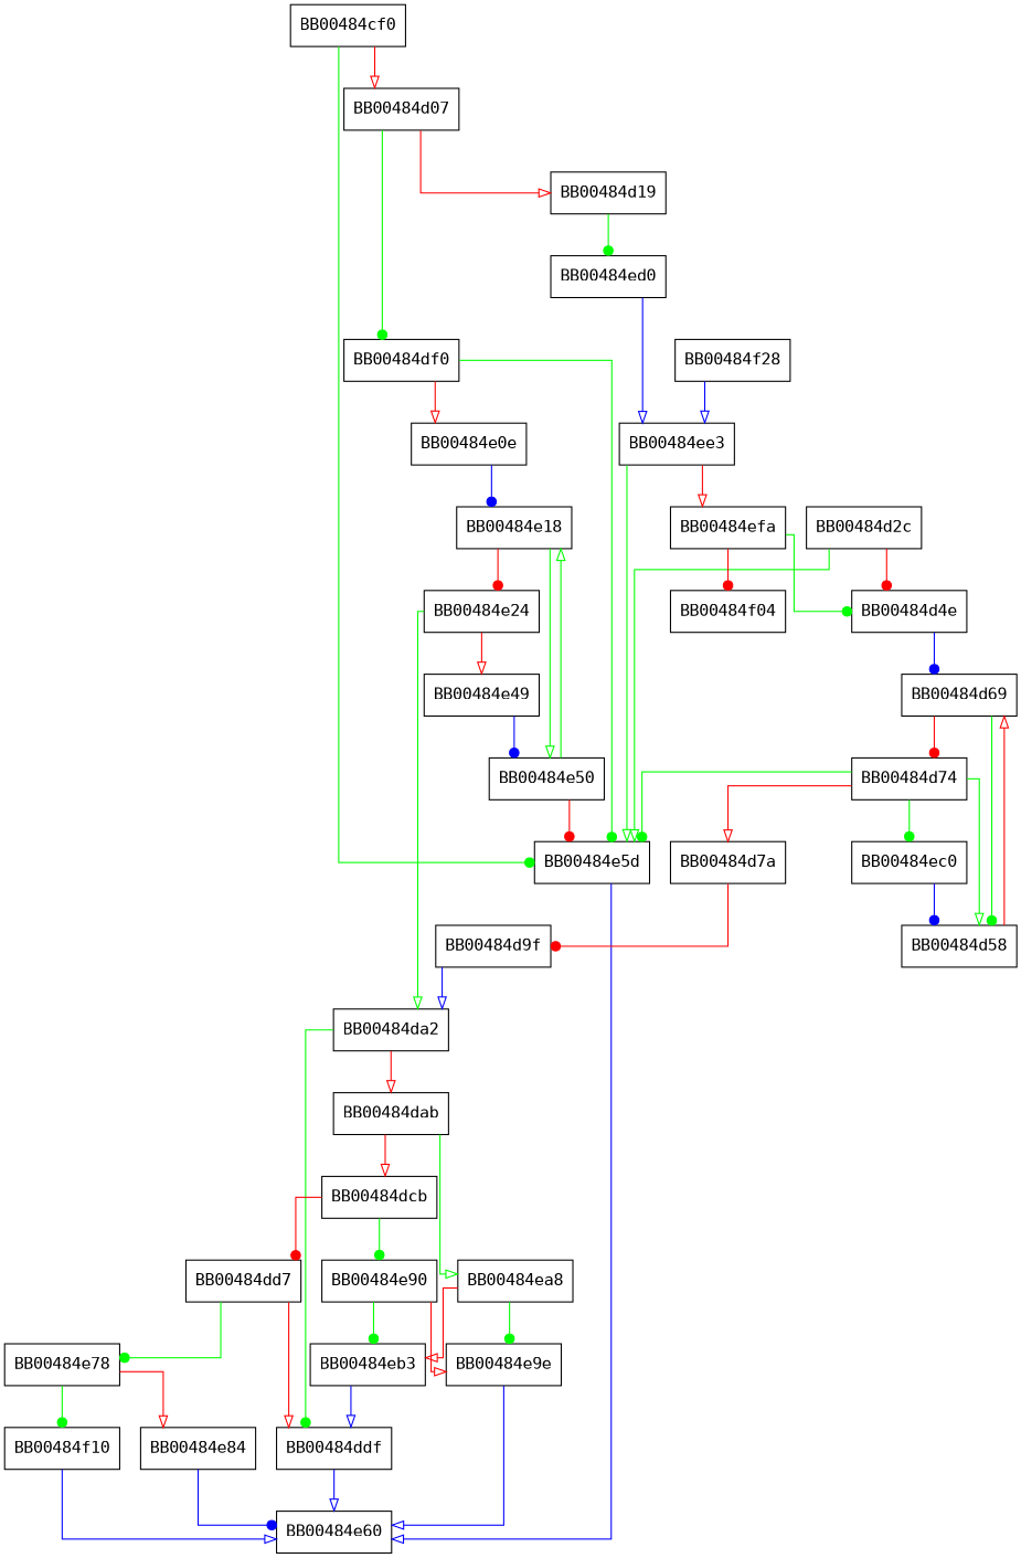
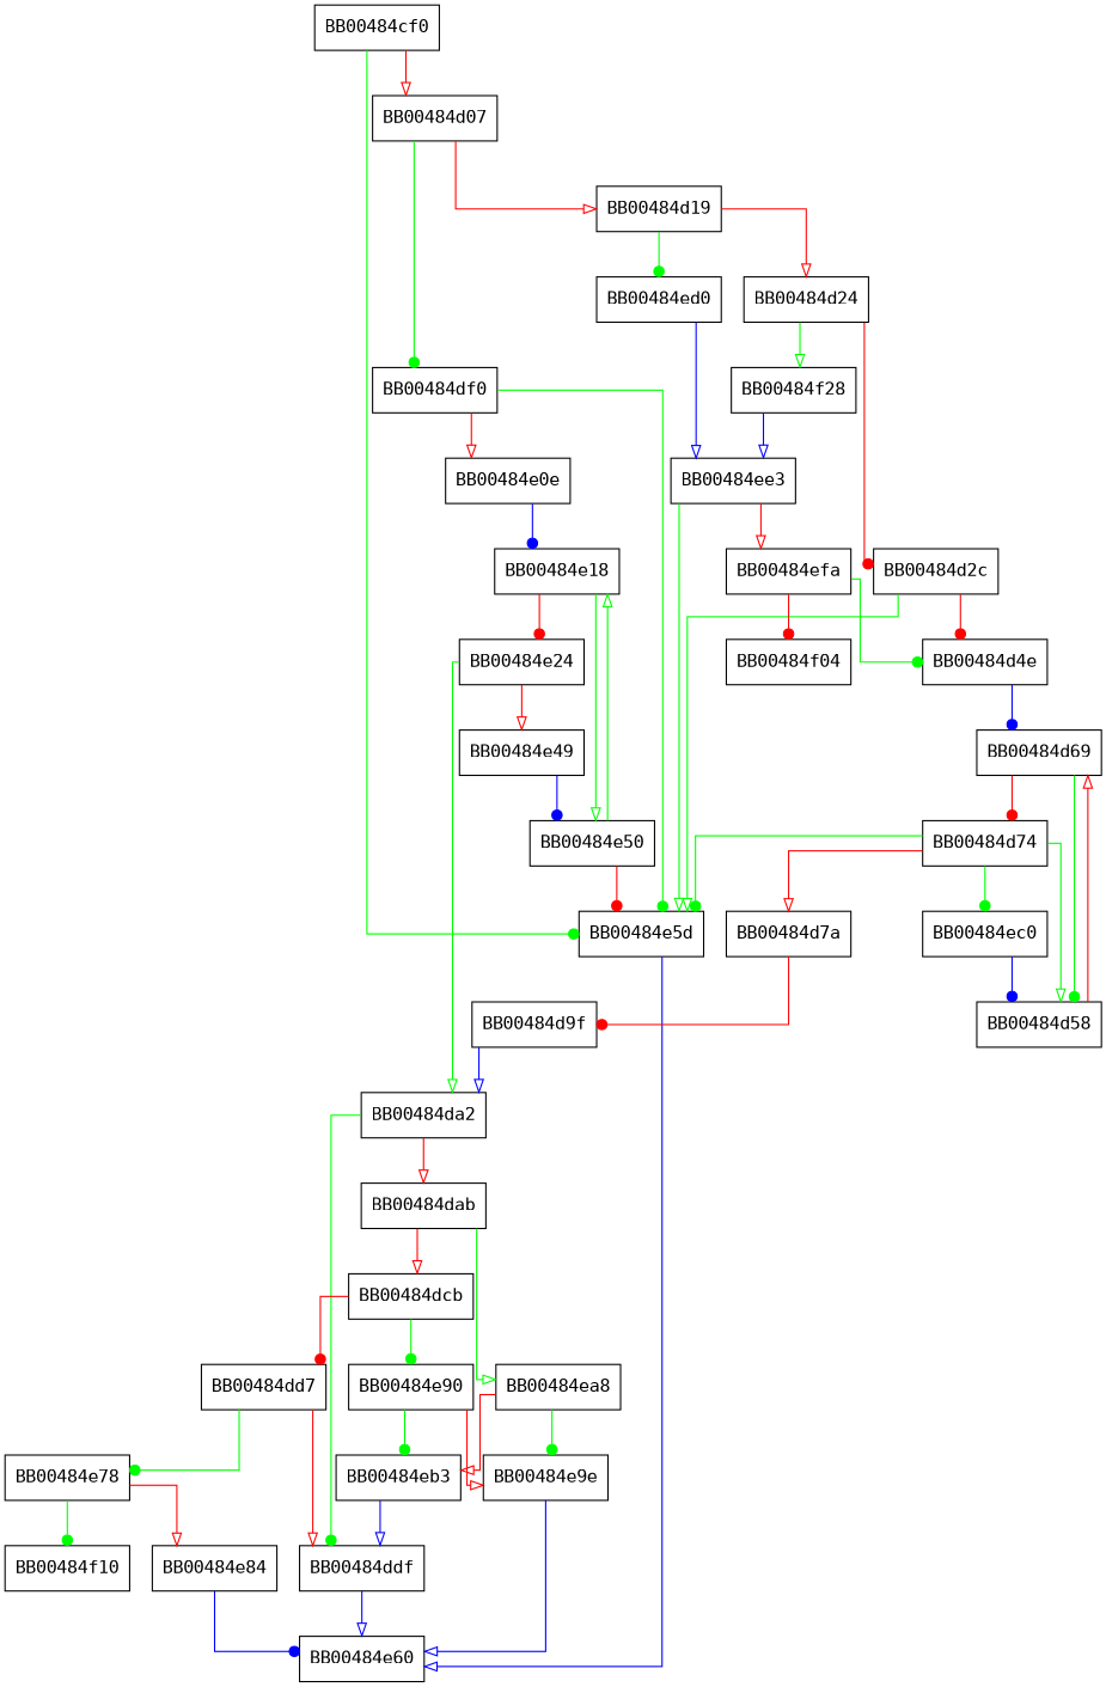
  digraph {
    fontname="DejaVu Sans Mono"
    splines=ortho
    node [fontname="DejaVu Sans Mono" shape=box]
    edge [arrowhead=onormal color=green fontname="DejaVu Sans Mono"]
    BB00484cf0
    BB00484e5d
    BB00484d07
    BB00484e60
    BB00484df0
    BB00484d19
    BB00484e0e
    BB00484ed0
+   BB00484d24
    BB00484e18
    BB00484ee3
    BB00484f28
    BB00484d2c
    BB00484efa
    BB00484d4e
    BB00484d69
    BB00484d58
    BB00484d74
    BB00484d7a
    BB00484ec0
    BB00484d9f
    BB00484da2
    BB00484ddf
    BB00484dab
    BB00484ea8
    BB00484dcb
    BB00484eb3
    BB00484e9e
    BB00484e90
    BB00484dd7
    BB00484e78
    BB00484f10
    BB00484e84
    BB00484e50
    BB00484e24
    BB00484e49
    BB00484f04
    BB00484cf0 -> BB00484e5d [arrowhead=dot]
    BB00484cf0 -> BB00484d07 [color=red]
    BB00484e5d -> BB00484e60 [color=blue]
    BB00484d07 -> BB00484df0 [arrowhead=dot]
    BB00484d07 -> BB00484d19 [color=red]
    BB00484df0 -> BB00484e5d [arrowhead=dot]
    BB00484df0 -> BB00484e0e [color=red]
    BB00484d19 -> BB00484ed0 [arrowhead=dot]
+   BB00484d19 -> BB00484d24 [color=red]
    BB00484e0e -> BB00484e18 [arrowhead=dot color=blue]
    BB00484ed0 -> BB00484ee3 [color=blue]
+   BB00484d24 -> BB00484f28
+   BB00484d24 -> BB00484d2c [arrowhead=dot color=red]
    BB00484e18 -> BB00484e50
    BB00484e18 -> BB00484e24 [arrowhead=dot color=red]
    BB00484ee3 -> BB00484e5d
    BB00484ee3 -> BB00484efa [color=red]
    BB00484f28 -> BB00484ee3 [color=blue]
    BB00484d2c -> BB00484e5d
    BB00484d2c -> BB00484d4e [arrowhead=dot color=red]
    BB00484efa -> BB00484d4e [arrowhead=dot]
    BB00484efa -> BB00484f04 [arrowhead=dot color=red]
    BB00484d4e -> BB00484d69 [arrowhead=dot color=blue]
    BB00484d69 -> BB00484d58 [arrowhead=dot]
    BB00484d69 -> BB00484d74 [arrowhead=dot color=red]
    BB00484d58 -> BB00484d69 [color=red]
    BB00484d74 -> BB00484e5d [arrowhead=dot]
    BB00484d74 -> BB00484d58
    BB00484d74 -> BB00484d7a [color=red]
    BB00484d74 -> BB00484ec0 [arrowhead=dot]
    BB00484d7a -> BB00484d9f [arrowhead=dot color=red]
    BB00484ec0 -> BB00484d58 [arrowhead=dot color=blue]
    BB00484d9f -> BB00484da2 [color=blue]
    BB00484da2 -> BB00484ddf [arrowhead=dot]
    BB00484da2 -> BB00484dab [color=red]
    BB00484ddf -> BB00484e60 [color=blue]
    BB00484dab -> BB00484ea8
    BB00484dab -> BB00484dcb [color=red]
    BB00484ea8 -> BB00484eb3 [color=red]
    BB00484ea8 -> BB00484e9e [arrowhead=dot]
    BB00484dcb -> BB00484e90 [arrowhead=dot]
    BB00484dcb -> BB00484dd7 [arrowhead=dot color=red]
    BB00484eb3 -> BB00484ddf [color=blue]
    BB00484e9e -> BB00484e60 [color=blue]
    BB00484e90 -> BB00484eb3 [arrowhead=dot]
    BB00484e90 -> BB00484e9e [color=red]
    BB00484dd7 -> BB00484ddf [color=red]
    BB00484dd7 -> BB00484e78 [arrowhead=dot]
    BB00484e78 -> BB00484f10 [arrowhead=dot]
    BB00484e78 -> BB00484e84 [color=red]
-   BB00484f10 -> BB00484e60 [color=blue]
    BB00484e84 -> BB00484e60 [arrowhead=dot color=blue]
    BB00484e50 -> BB00484e5d [arrowhead=dot color=red]
    BB00484e50 -> BB00484e18
    BB00484e24 -> BB00484da2
    BB00484e24 -> BB00484e49 [color=red]
    BB00484e49 -> BB00484e50 [arrowhead=dot color=blue]
  }
